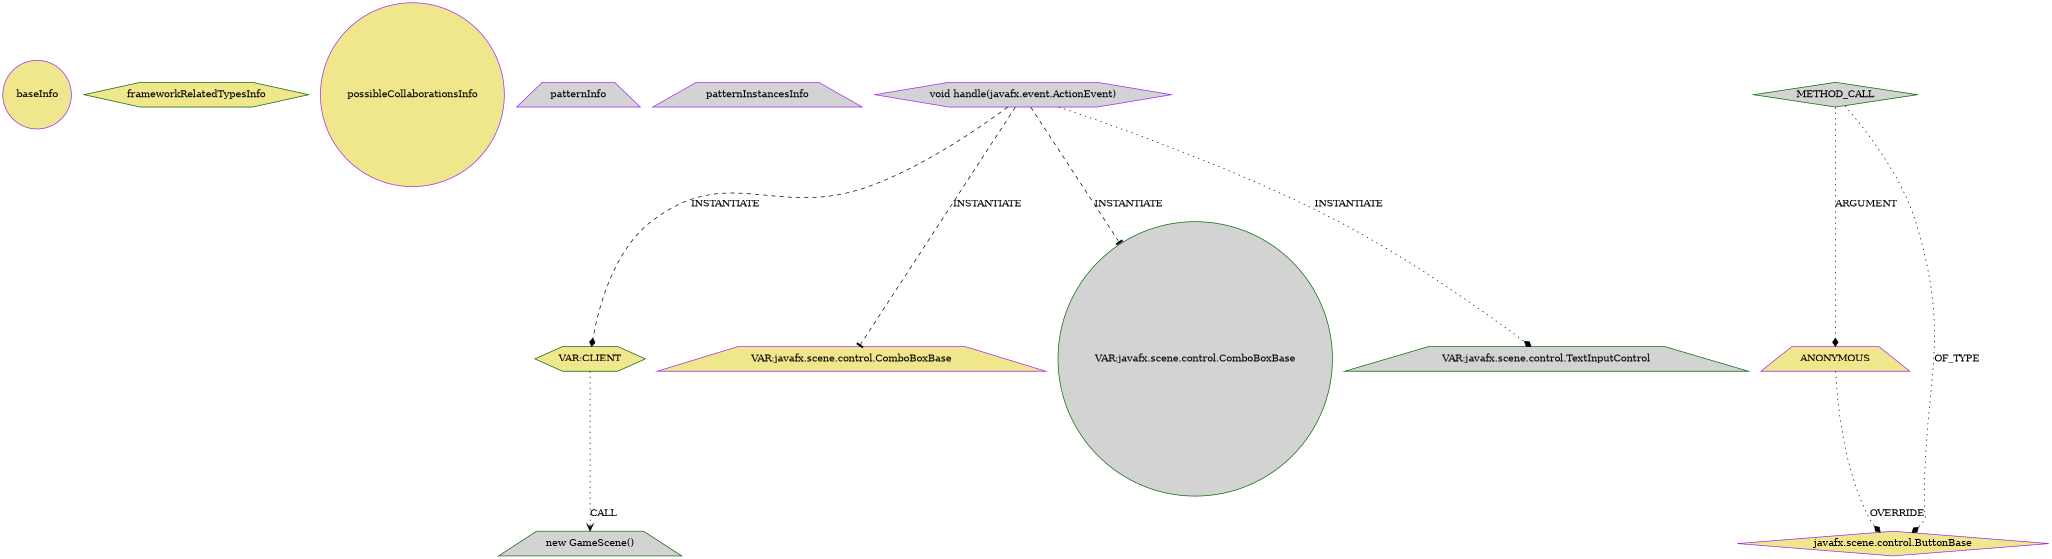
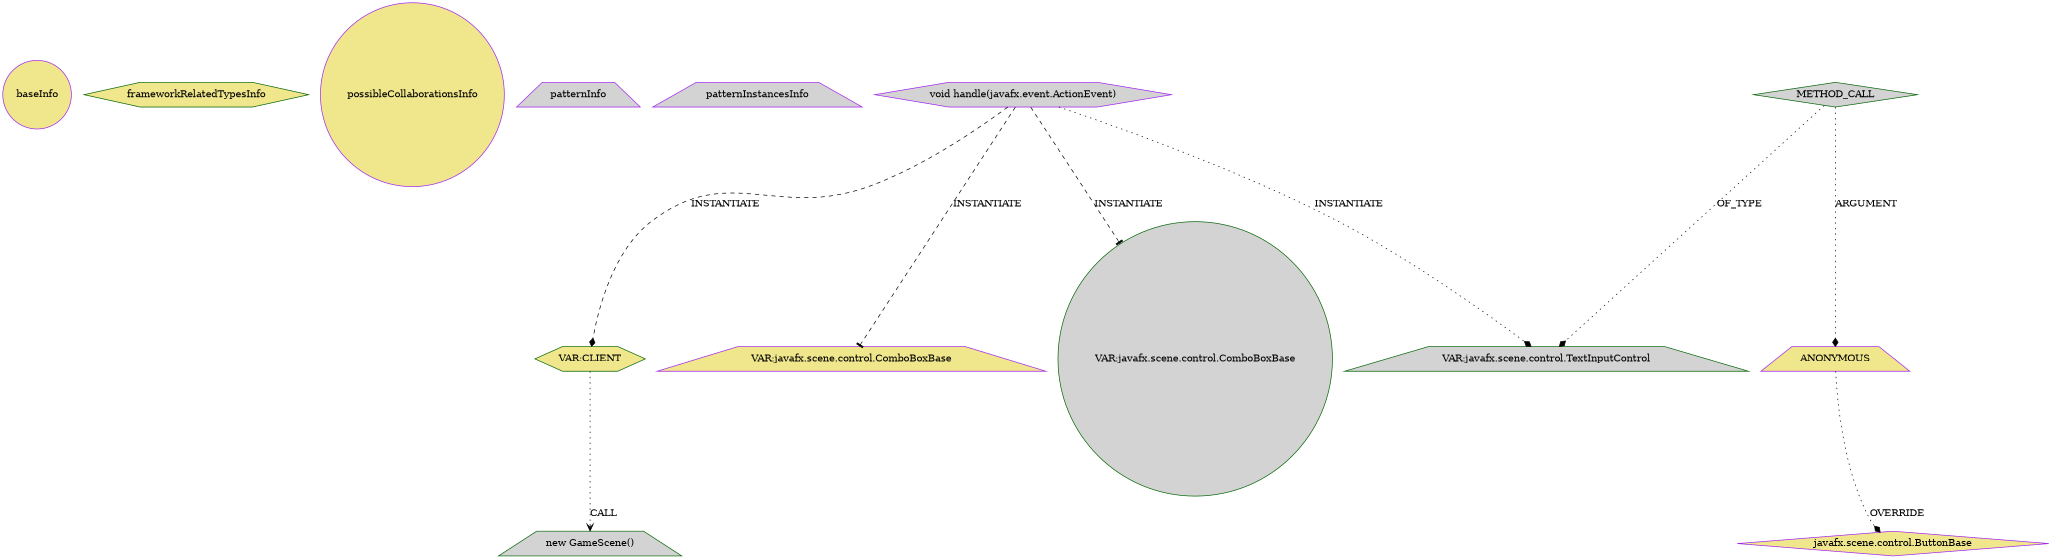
  digraph {
    node [color=purple fillcolor=khaki shape=trapezium style=filled isFrameworkType=false]
    edge [arrowhead=diamond style=dotted]
    baseInfo [category=pattern graphId=4243 isAnonymous=true possibleRelation=false shape=circle isFrameworkType=""]
    frameworkRelatedTypesInfo [color=darkgreen shape=hexagon isFrameworkType=""]
    possibleCollaborationsInfo [shape=circle isFrameworkType=""]
    patternInfo [fillcolor=lightgrey frequency=2.0 patternRootClient=0 isFrameworkType=""]
    patternInstancesInfo [0="empollondefisica-PlanetGame~/empollondefisica-PlanetGame/PlanetGame-master/src/planetGame/MainMenuScene.java~void MainMenuScene(javafx.scene.Group,javafx.stage.Stage)~2643" 1="empollondefisica-PlanetGame~/empollondefisica-PlanetGame/PlanetGame-master/src/testing/Testing.java~void start(javafx.stage.Stage)~2648" fillcolor=lightgrey isFrameworkType=""]
    n6 [color=darkgreen fillcolor=lightgrey label="new GameScene()" vertexType=CONSTRUCTOR_CALL]
    n7 [color=darkgreen label="VAR:CLIENT" shape=hexagon vertexType=VARIABLE_EXPRESION]
    n8 [fillcolor=lightgrey label="void handle(javafx.event.ActionEvent)" shape=hexagon vertexType=OVERRIDING_METHOD_DECLARATION]
    n9 [label="VAR:javafx.scene.control.ComboBoxBase" vertexType=VARIABLE_EXPRESION]
    n10 [color=darkgreen fillcolor=lightgrey label="VAR:javafx.scene.control.ComboBoxBase" shape=circle vertexType=VARIABLE_EXPRESION]
    n11 [color=darkgreen fillcolor=lightgrey label="VAR:javafx.scene.control.TextInputControl" vertexType=VARIABLE_EXPRESION]
    n12 [label=ANONYMOUS vertexType=ROOT_ANONYMOUS_DECLARATION]
    n13 [label="javafx.scene.control.ButtonBase" shape=diamond vertexType=FRAMEWORK_CLASS_TYPE]
    n14 [color=darkgreen fillcolor=lightgrey label=METHOD_CALL shape=diamond vertexType=OUTSIDE_CALL]
    n7 -> n6 [arrowhead=vee label=CALL]
    n8 -> n7 [label=INSTANTIATE style=dashed]
    n8 -> n9 [arrowhead=tee label=INSTANTIATE style=dashed]
    n8 -> n10 [arrowhead=tee label=INSTANTIATE style=dashed]
    n8 -> n11 [label=INSTANTIATE]
    n12 -> n13 [label=OVERRIDE]
    n14 -> n12 [label=ARGUMENT]
-   n14 -> n13 [label=OF_TYPE]
+   n14 -> n11 [label=OF_TYPE]
  }
